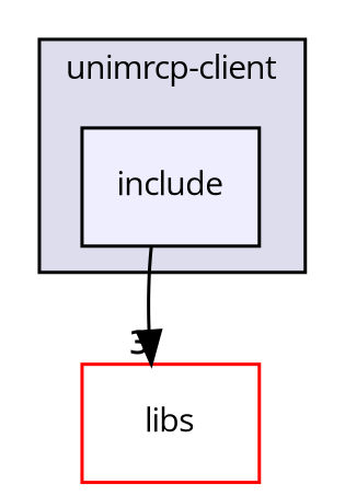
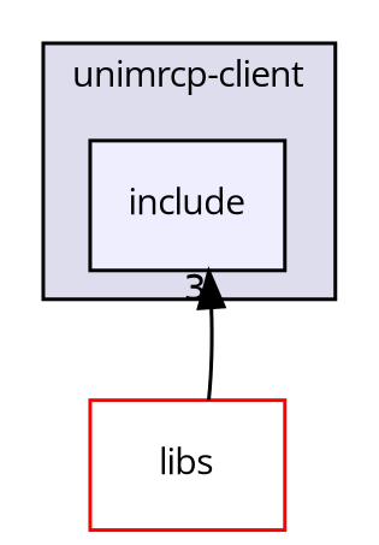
  digraph {
    compound=true
    fontname="Open Sans"
    node [fontname="Open Sans" fontsize=10 shape=box style=filled]
    n1 [fillcolor="#eeeeff" label=include pencolor=black]
    n2 [color=red fillcolor=white label=libs]
    subgraph cluster_1 {
      bgcolor="#ddddee"
      fontsize=10
      label="unimrcp-client"
      pencolor=black
      n1
    }
-   n1 -> n2 [headlabel=3 labeldistance=1.5 labelfontname=Helvetica labelfontsize=10 fontname="Open Sans"]
+   n2 -> n1 [headlabel=3 labeldistance=1.5 labelfontname=Helvetica labelfontsize=10 fontname="Open Sans"]
  }
